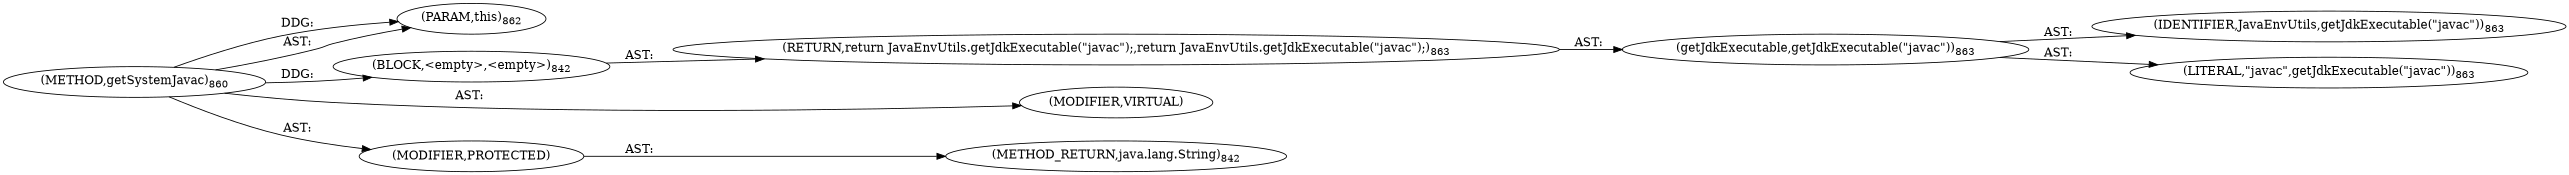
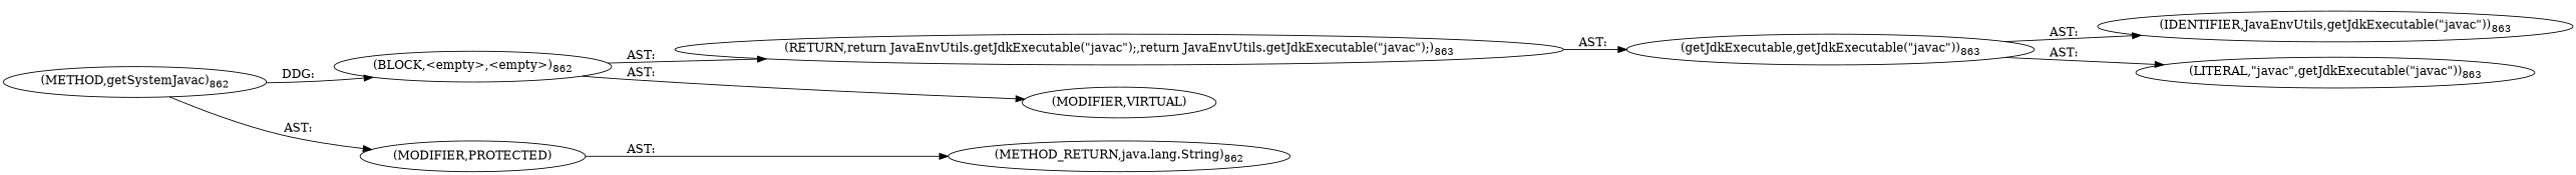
  digraph {
    rankdir=LR
-   n1 [label=<(METHOD,getSystemJavac)<SUB>860</SUB>>]
-   n2 [label=<(PARAM,this)<SUB>862</SUB>>]
-   n3 [label=<(BLOCK,&lt;empty&gt;,&lt;empty&gt;)<SUB>842</SUB>>]
+   n1 [label=<(METHOD,getSystemJavac)<SUB>862</SUB>>]
+   n3 [label=<(BLOCK,&lt;empty&gt;,&lt;empty&gt;)<SUB>862</SUB>>]
    n4 [label=<(MODIFIER,PROTECTED)>]
    n5 [label=<(MODIFIER,VIRTUAL)>]
    n6 [label=<(RETURN,return JavaEnvUtils.getJdkExecutable(&quot;javac&quot;);,return JavaEnvUtils.getJdkExecutable(&quot;javac&quot;);)<SUB>863</SUB>>]
-   n7 [label=<(METHOD_RETURN,java.lang.String)<SUB>842</SUB>>]
+   n7 [label=<(METHOD_RETURN,java.lang.String)<SUB>862</SUB>>]
    n8 [label=<(getJdkExecutable,getJdkExecutable(&quot;javac&quot;))<SUB>863</SUB>>]
    n9 [label=<(IDENTIFIER,JavaEnvUtils,getJdkExecutable(&quot;javac&quot;))<SUB>863</SUB>>]
    n10 [label=<(LITERAL,&quot;javac&quot;,getJdkExecutable(&quot;javac&quot;))<SUB>863</SUB>>]
-   n1 -> n2 [label="AST: "]
-   n1 -> n2 [label="DDG: "]
    n1 -> n3 [label="DDG: "]
    n1 -> n4 [label="AST: "]
-   n1 -> n5 [label="AST: "]
+   n3 -> n5 [label="AST: "]
    n3 -> n6 [label="AST: "]
    n4 -> n7 [label="AST: "]
    n6 -> n8 [label="AST: "]
    n8 -> n9 [label="AST: "]
    n8 -> n10 [label="AST: "]
  }
